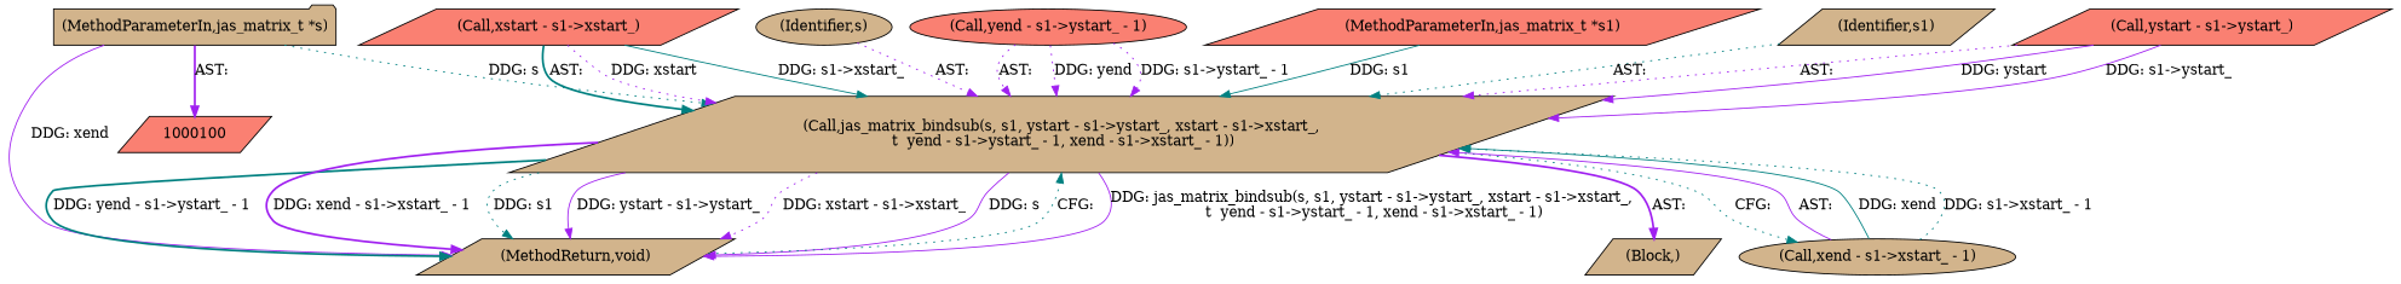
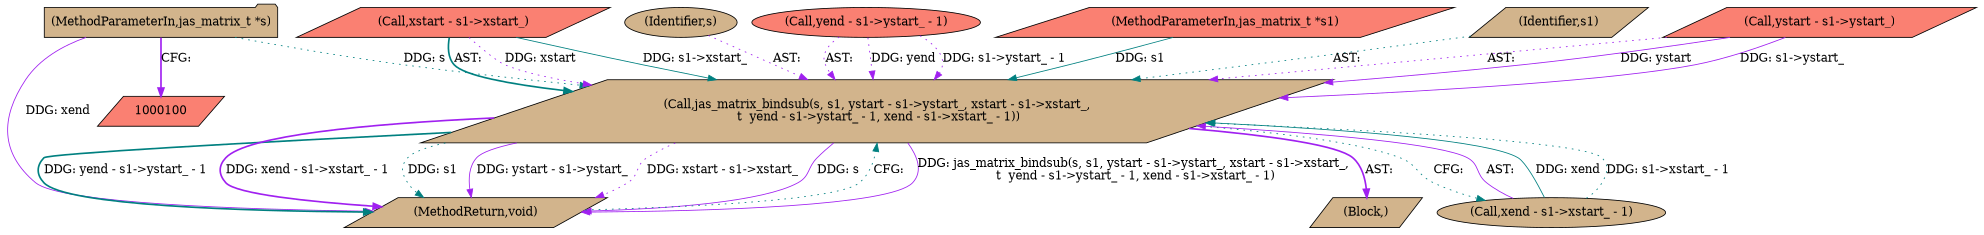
  digraph {
    node [fillcolor=tan shape=parallelogram style=filled]
    edge [color=purple style=dotted]
    n1 [label="(MethodParameterIn,jas_matrix_t *s)" shape=folder]
    n2 [label="(Call,jas_matrix_bindsub(s, s1, ystart - s1->ystart_, xstart - s1->xstart_,\n \t  yend - s1->ystart_ - 1, xend - s1->xstart_ - 1))"]
    n3 [label="(MethodReturn,void)"]
    1000100 [fillcolor=salmon]
    n5 [label="(Block,)"]
    n6 [label="(Call,xend - s1->xstart_ - 1)" shape=ellipse]
    n7 [fillcolor=salmon label="(Call,xstart - s1->xstart_)"]
    n8 [label="(Identifier,s)" shape=ellipse]
    n9 [fillcolor=salmon label="(Call,yend - s1->ystart_ - 1)" shape=ellipse]
    n10 [fillcolor=salmon label="(MethodParameterIn,jas_matrix_t *s1)"]
    n11 [label="(Identifier,s1)"]
    n12 [fillcolor=salmon label="(Call,ystart - s1->ystart_)"]
    n1 -> n2 [color=teal label="DDG: s"]
    n1 -> n3 [label="DDG: xend" style=solid]
-   n1 -> 1000100 [label="AST: " style=bold]
+   n1 -> 1000100 [label="CFG: " style=bold]
    n2 -> n3 [label="DDG: jas_matrix_bindsub(s, s1, ystart - s1->ystart_, xstart - s1->xstart_,\n \t  yend - s1->ystart_ - 1, xend - s1->xstart_ - 1)" style=solid]
    n2 -> n3 [color=teal label="DDG: yend - s1->ystart_ - 1" style=bold]
    n2 -> n3 [label="DDG: xend - s1->xstart_ - 1" style=bold]
    n2 -> n3 [color=teal label="DDG: s1"]
    n2 -> n3 [label="DDG: ystart - s1->ystart_" style=solid]
    n2 -> n3 [label="DDG: xstart - s1->xstart_"]
    n2 -> n3 [label="DDG: s" style=solid]
    n2 -> n5 [label="AST: " style=bold]
    n2 -> n6 [color=teal label="CFG: "]
    n3 -> n2 [color=teal label="CFG: "]
    n6 -> n2 [label="AST: " style=solid]
    n6 -> n2 [color=teal label="DDG: xend" style=solid]
    n6 -> n2 [color=teal label="DDG: s1->xstart_ - 1"]
    n7 -> n2 [color=teal label="AST: " style=bold]
    n7 -> n2 [label="DDG: xstart"]
    n7 -> n2 [color=teal label="DDG: s1->xstart_" style=solid]
    n8 -> n2 [label="AST: "]
    n9 -> n2 [label="AST: "]
    n9 -> n2 [label="DDG: yend"]
    n9 -> n2 [label="DDG: s1->ystart_ - 1"]
    n10 -> n2 [color=teal label="DDG: s1" style=solid]
    n11 -> n2 [color=teal label="AST: "]
    n12 -> n2 [label="AST: "]
    n12 -> n2 [label="DDG: ystart" style=solid]
    n12 -> n2 [label="DDG: s1->ystart_" style=solid]
  }
